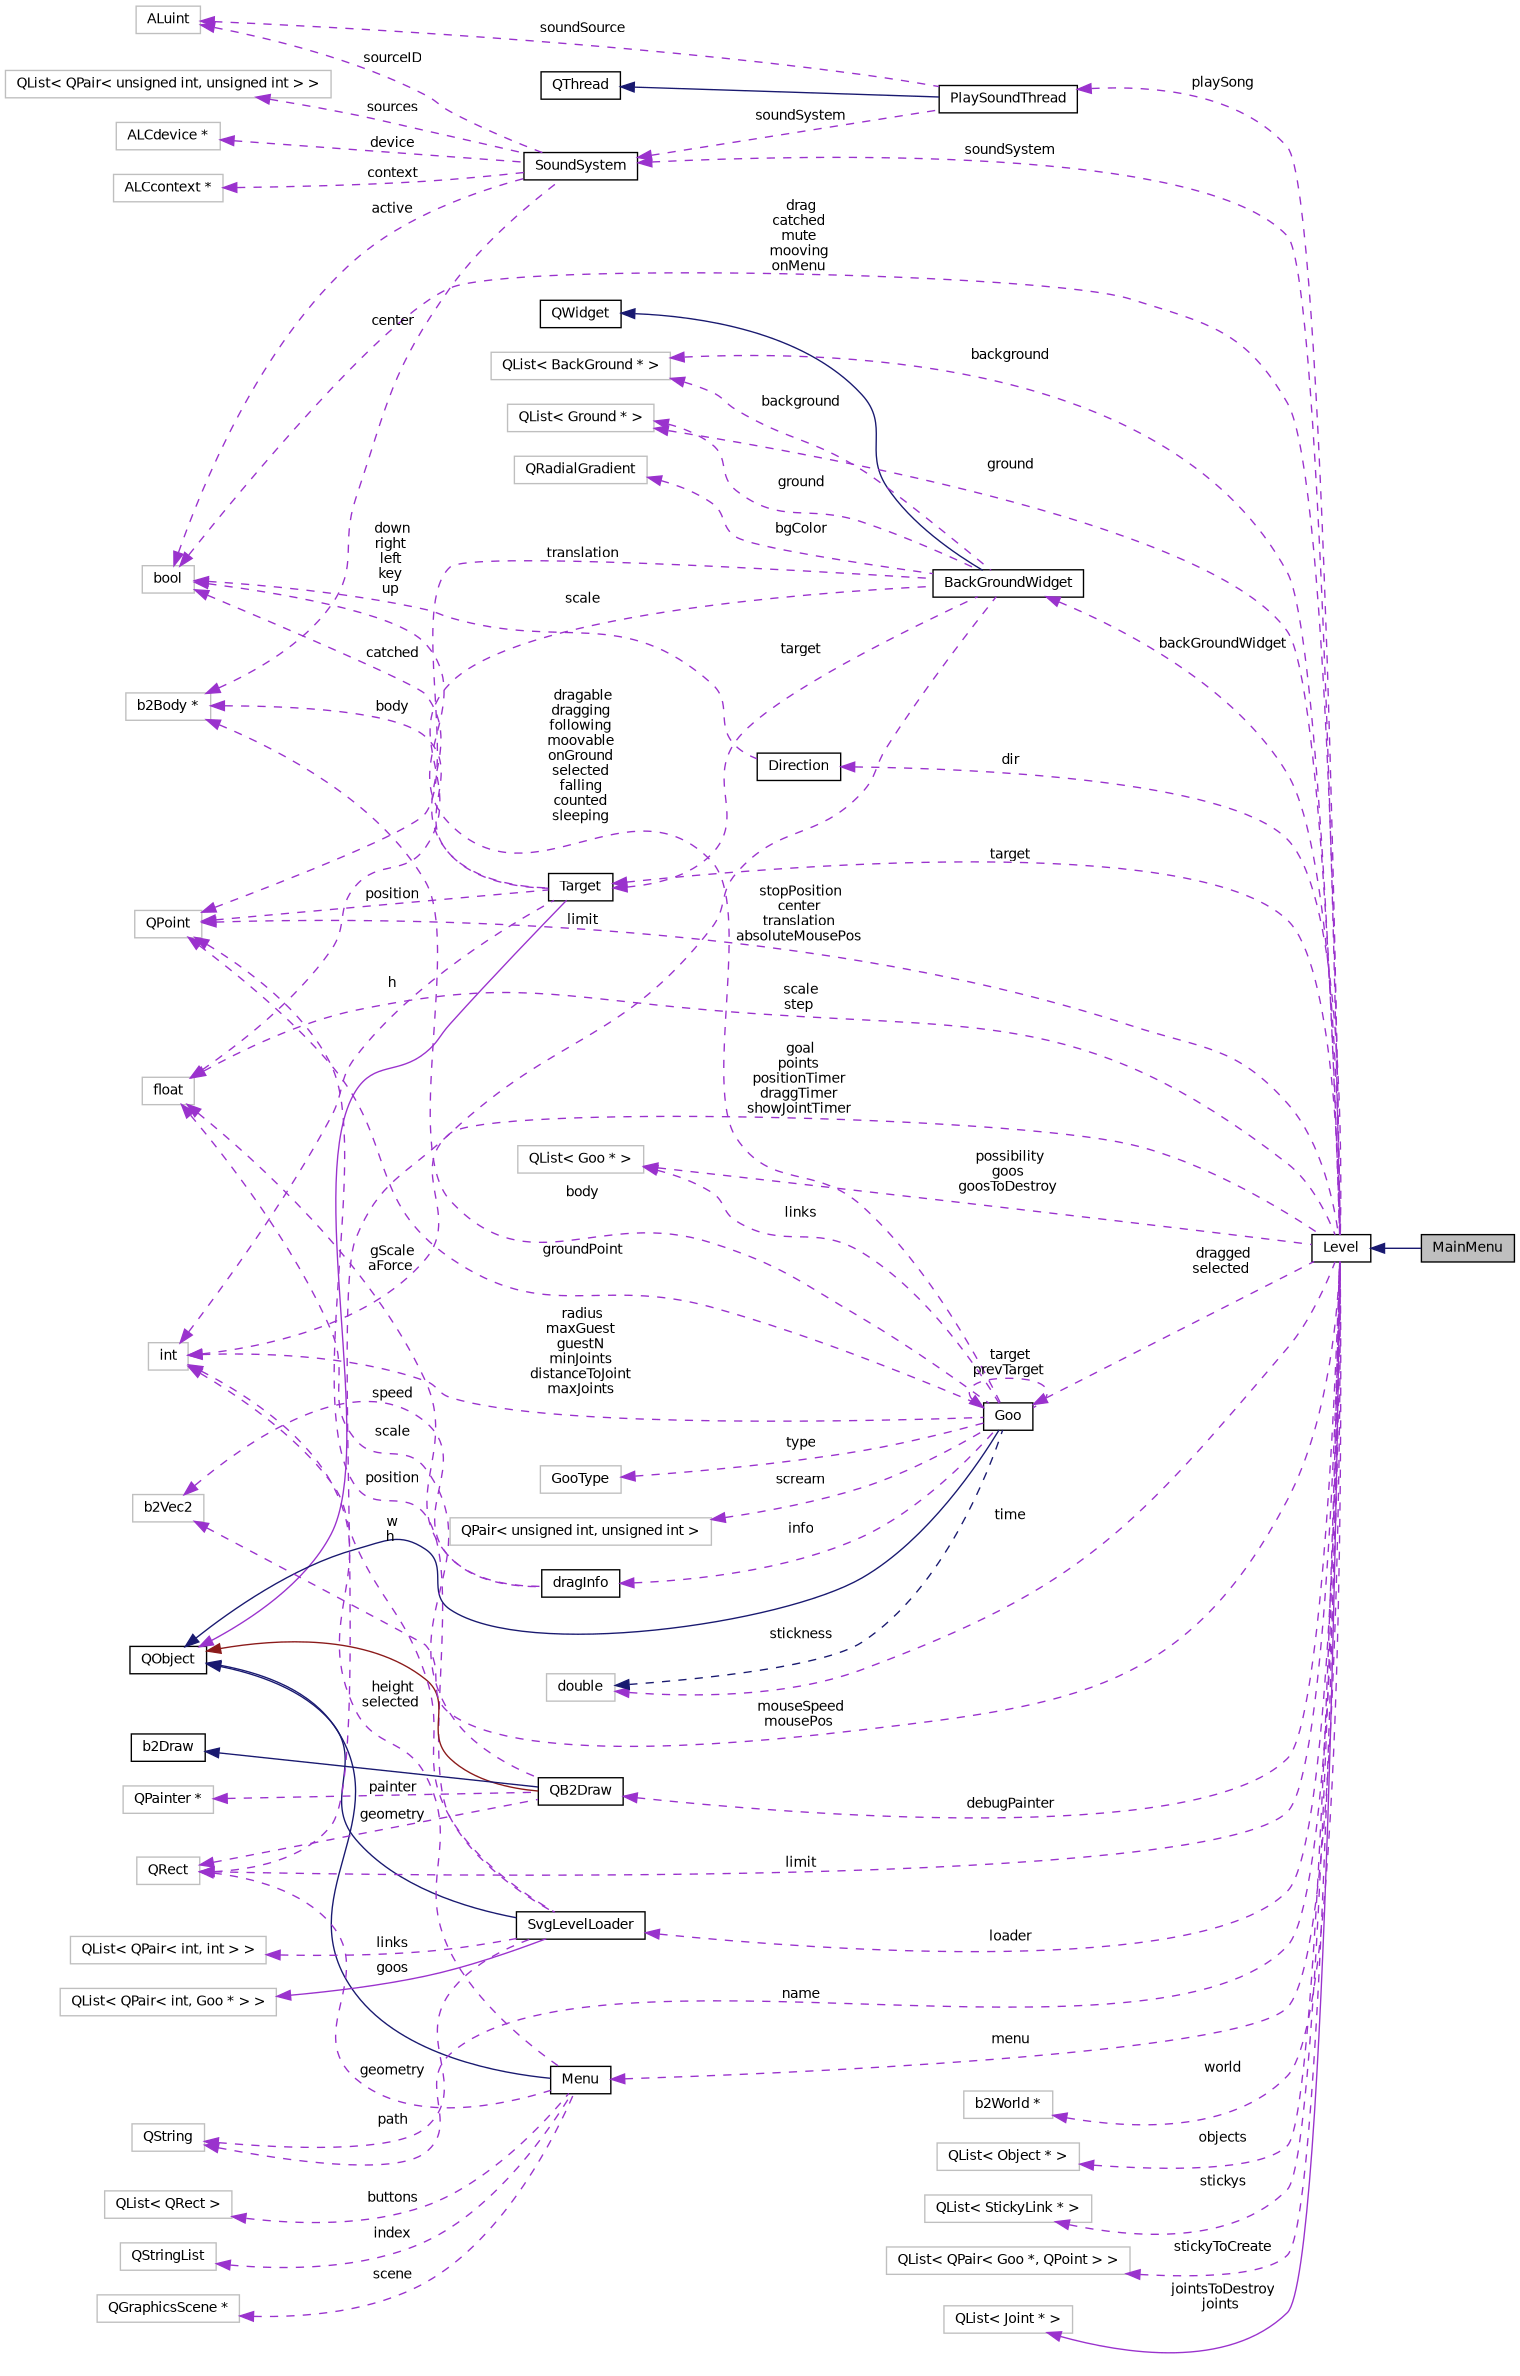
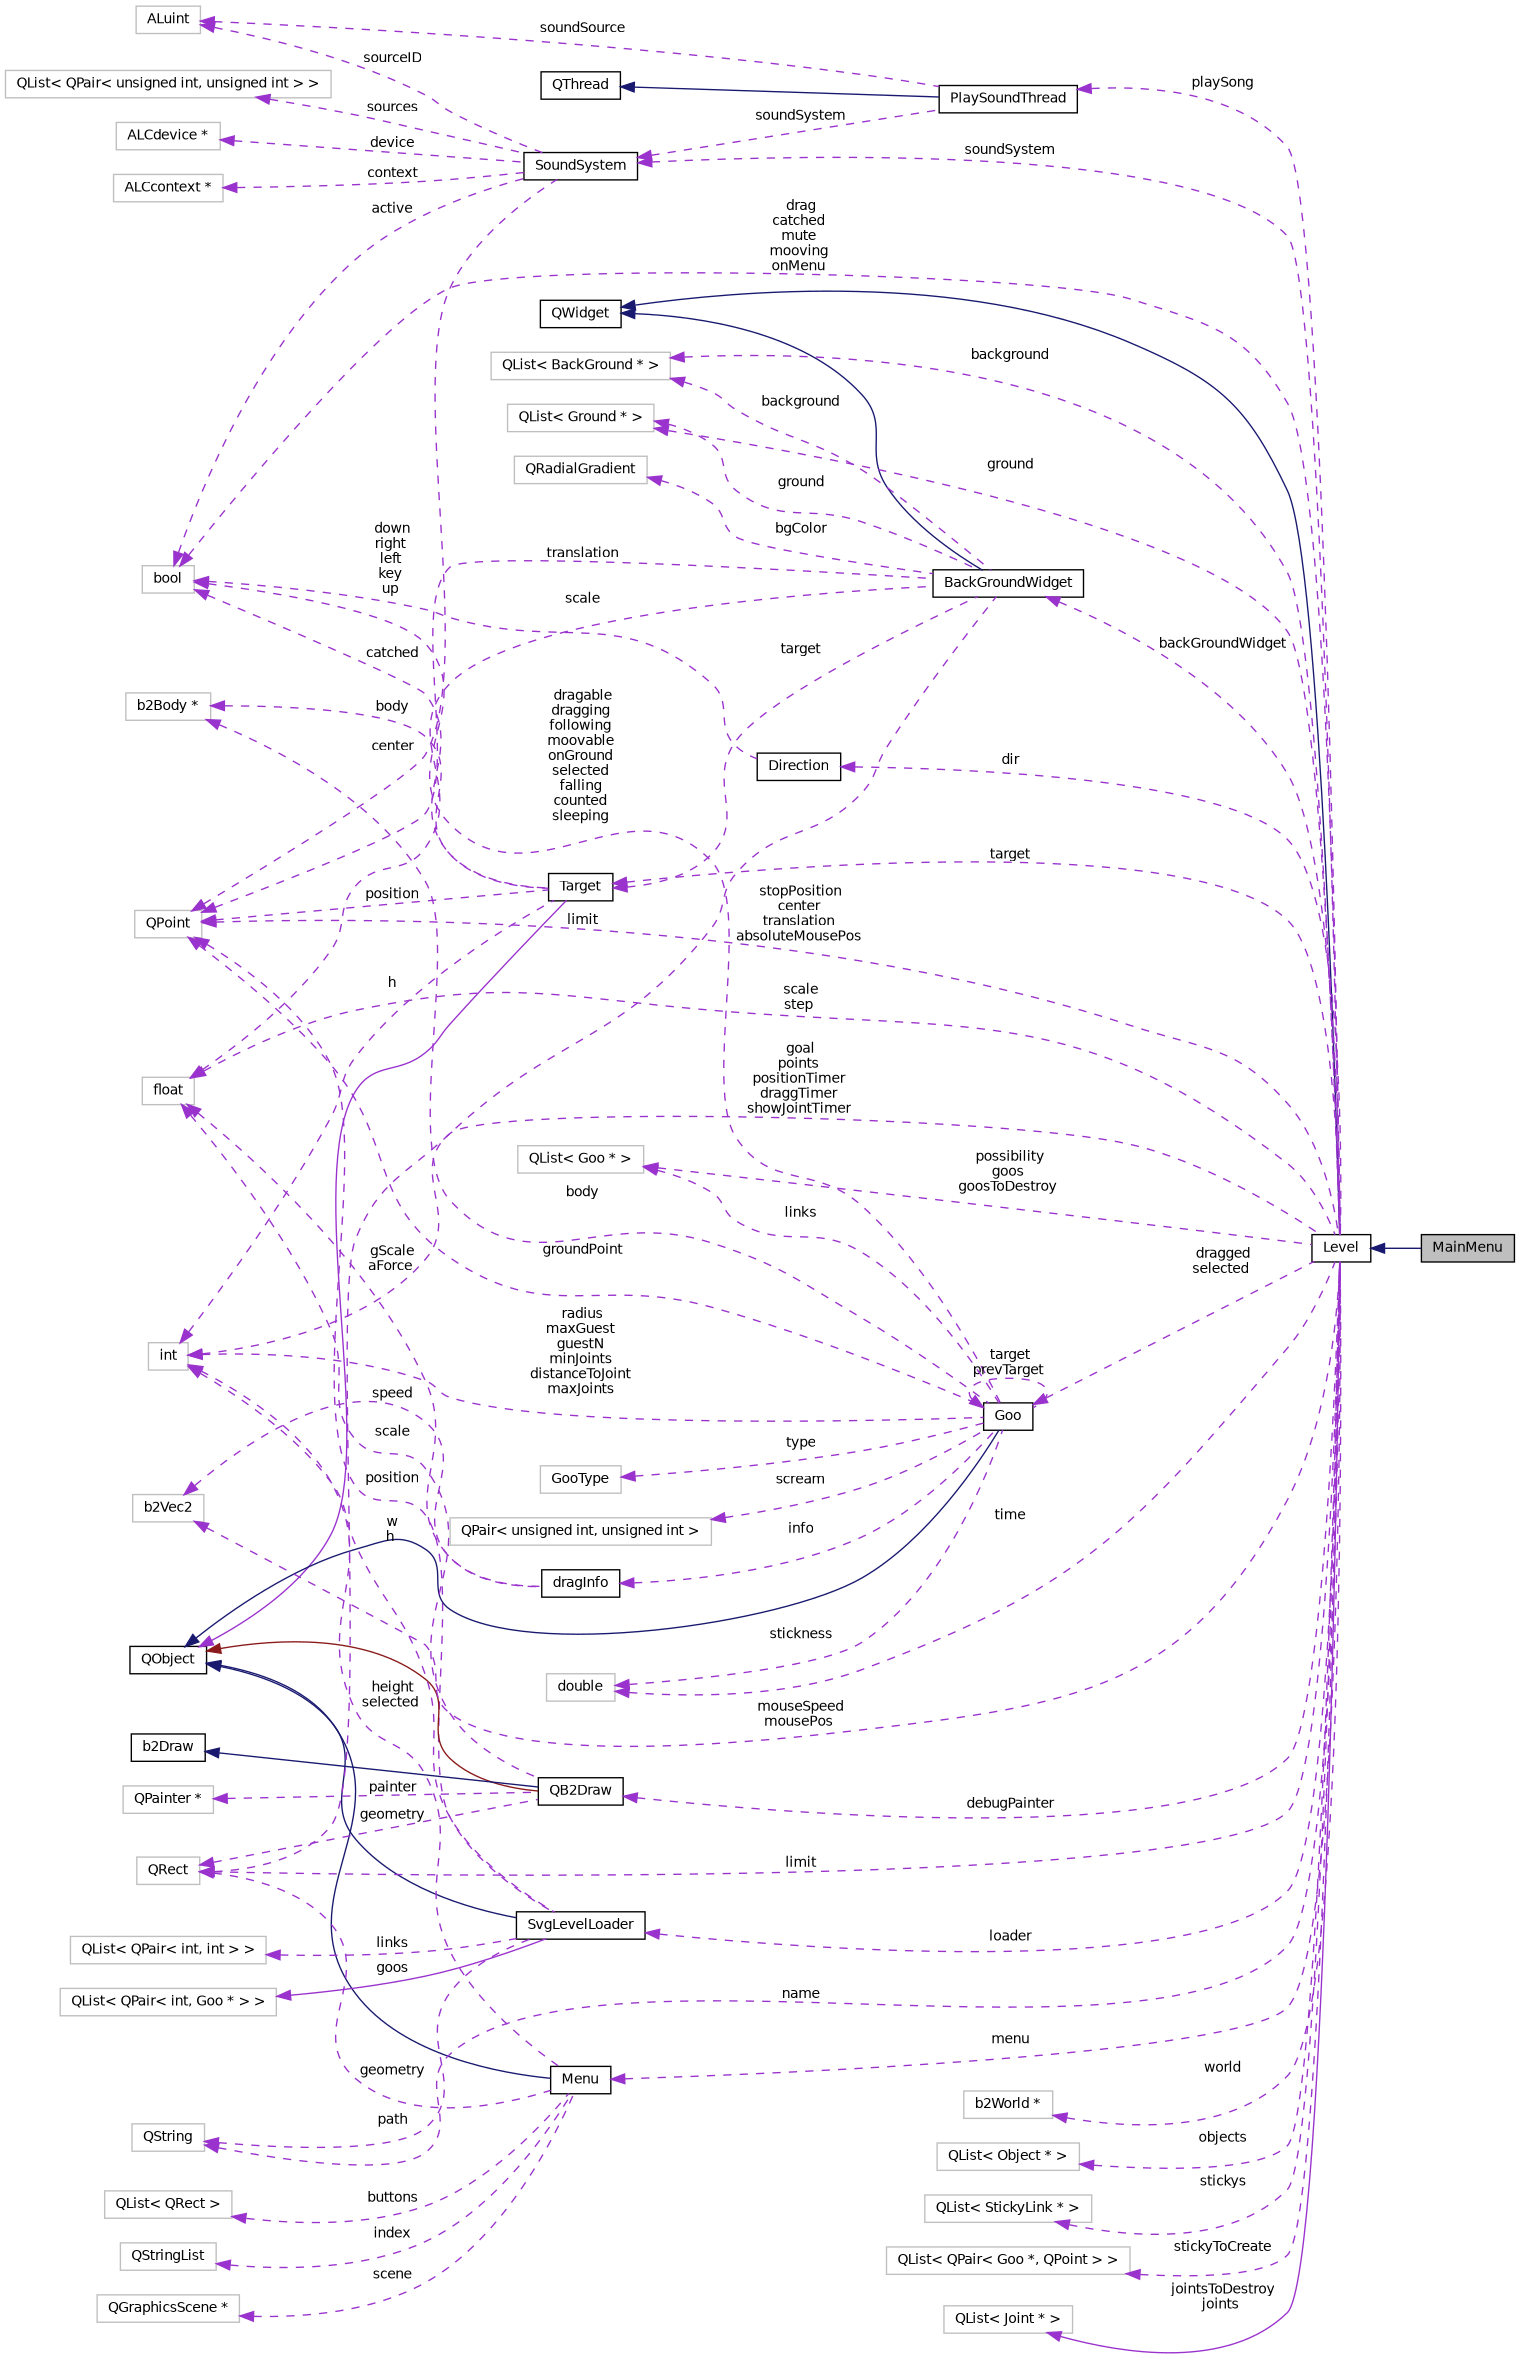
  digraph {
    rankdir=LR
    node [color=grey75 fillcolor=white fontname=Helvetica fontsize=10 shape=record style=filled]
    edge [color=darkorchid3 dir=back fontname=Helvetica fontsize=10 labelfontname=Helvetica labelfontsize=10 style=dashed]
    n1 [color=black fillcolor=grey75 fontcolor=black height=0.2 label=MainMenu width=0.4]
    n2 [color=black height=0.2 label=Level width=0.4]
    n3 [color=black height=0.2 label=QWidget width=0.4]
    n4 [color=black height=0.2 label=BackGroundWidget width=0.4]
    n5 [color=black height=0.2 label=PlaySoundThread width=0.4]
    n6 [color=black height=0.2 label=QThread width=0.4]
    n7 [height=0.2 label=ALuint width=0.4]
    n8 [color=black height=0.2 label=SoundSystem width=0.4]
    n9 [height=0.2 label="ALCdevice *" width=0.4]
    n10 [height=0.2 label=bool width=0.4]
    n11 [color=black height=0.2 label=Target width=0.4]
    n12 [color=black height=0.2 label=Goo width=0.4]
    n13 [color=black height=0.2 label=Direction width=0.4]
    n14 [height=0.2 label="QList\< QPair\< unsigned int, unsigned int \> \>" width=0.4]
    n15 [height=0.2 label="ALCcontext *" width=0.4]
    n16 [height=0.2 label=QPoint width=0.4]
    n17 [color=black height=0.2 label=SvgLevelLoader width=0.4]
    n18 [color=black height=0.2 label=QObject width=0.4]
    n19 [color=black height=0.2 label=QB2Draw width=0.4]
    n20 [color=black height=0.2 label=Menu width=0.4]
    n21 [height=0.2 label="b2Body *" width=0.4]
    n22 [height=0.2 label=int width=0.4]
    n23 [height=0.2 label="QList\< Goo * \>" width=0.4]
    n24 [height=0.2 label=double width=0.4]
    n25 [height=0.2 label="QList\< QPair\< int, Goo * \> \>" width=0.4]
    n26 [height=0.2 label=QString width=0.4]
    n27 [height=0.2 label="QList\< QPair\< int, int \> \>" width=0.4]
    n28 [height=0.2 label=b2Vec2 width=0.4]
    n29 [color=black height=0.2 label=dragInfo width=0.4]
    n30 [height=0.2 label=GooType width=0.4]
    n31 [height=0.2 label=float width=0.4]
    n32 [height=0.2 label="QPair\< unsigned int, unsigned int \>" width=0.4]
    n33 [height=0.2 label="QList\< BackGround * \>" width=0.4]
    n34 [height=0.2 label="QList\< Ground * \>" width=0.4]
    n35 [height=0.2 label=QRadialGradient width=0.4]
    n36 [height=0.2 label=QRect width=0.4]
    n37 [height=0.2 label="b2World *" width=0.4]
    n38 [height=0.2 label="QList\< Object * \>" width=0.4]
    n39 [height=0.2 label="QList\< StickyLink * \>" width=0.4]
    n40 [color=black height=0.2 label=b2Draw width=0.4]
    n41 [height=0.2 label="QPainter *" width=0.4]
    n42 [height=0.2 label="QGraphicsScene *" width=0.4]
    n43 [height=0.2 label="QList\< QRect \>" width=0.4]
    n44 [height=0.2 label=QStringList width=0.4]
    n45 [height=0.2 label="QList\< QPair\< Goo *, QPoint \> \>" width=0.4]
    n46 [height=0.2 label="QList\< Joint * \>" width=0.4]
    n2 -> n1 [color=midnightblue style=solid]
+   n3 -> n2 [color=midnightblue style=solid]
    n3 -> n4 [color=midnightblue style=solid]
    n4 -> n2 [label=" backGroundWidget"]
    n5 -> n2 [label=" playSong"]
    n6 -> n5 [color=midnightblue style=solid]
    n7 -> n5 [label=" soundSource"]
    n7 -> n8 [label=" sourceID"]
    n8 -> n2 [label=" soundSystem"]
    n8 -> n5 [label=" soundSystem"]
    n9 -> n8 [label=" device"]
    n10 -> n2 [label=" drag\ncatched\nmute\nmooving\nonMenu"]
    n10 -> n8 [label=" active"]
    n10 -> n11 [label=" catched"]
    n10 -> n12 [label=" dragable\ndragging\nfollowing\nmoovable\nonGround\nselected\nfalling\ncounted\nsleeping"]
    n10 -> n13 [label=" down\nright\nleft\nkey\nup"]
    n11 -> n2 [label=" target"]
    n11 -> n4 [label=" target"]
    n12 -> n2 [label=" dragged\nselected"]
    n12 -> n12 [label=" target\nprevTarget"]
    n13 -> n2 [label=" dir"]
    n14 -> n8 [label=" sources"]
    n15 -> n8 [label=" context"]
    n16 -> n2 [label=" stopPosition\ncenter\ntranslation\nabsoluteMousePos"]
    n16 -> n4 [label=" translation"]
-   n21 -> n8 [label=" center"]
+   n16 -> n8 [label=" center"]
    n16 -> n11 [label=" position"]
    n16 -> n12 [label=" groundPoint"]
    n16 -> n17 [label=" position"]
    n17 -> n2 [label=" loader"]
    n18 -> n11 [style=solid]
    n18 -> n12 [color=midnightblue style=solid]
    n18 -> n17 [color=midnightblue style=solid]
    n18 -> n19 [color=firebrick4 style=solid]
    n18 -> n20 [color=midnightblue style=solid]
    n19 -> n2 [label=" debugPainter"]
    n20 -> n2 [label=" menu"]
    n21 -> n11 [label=" body"]
    n21 -> n12 [label=" body"]
    n22 -> n2 [label=" goal\npoints\npositionTimer\ndraggTimer\nshowJointTimer"]
    n22 -> n11 [label=" h"]
    n22 -> n12 [label=" radius\nmaxGuest\nguestN\nminJoints\ndistanceToJoint\nmaxJoints"]
    n22 -> n17 [label=" w\nh"]
    n22 -> n20 [label=" height\nselected"]
    n23 -> n2 [label=" possibility\ngoos\ngoosToDestroy"]
    n23 -> n12 [label=" links"]
    n24 -> n2 [label=" time"]
-   n24 -> n12 [color=midnightblue label=" stickness"]
+   n24 -> n12 [label=" stickness"]
    n25 -> n17 [label=" goos" style=solid]
    n26 -> n2 [label=" name"]
    n26 -> n17 [label=" path"]
    n27 -> n17 [label=" links"]
    n28 -> n2 [label=" mouseSpeed\nmousePos"]
    n28 -> n29 [label=" speed"]
    n29 -> n12 [label=" info"]
    n30 -> n12 [label=" type"]
    n31 -> n2 [label=" scale\nstep"]
    n31 -> n4 [label=" scale"]
    n31 -> n19 [label=" scale"]
    n31 -> n29 [label=" gScale\naForce"]
    n32 -> n12 [label=" scream"]
    n33 -> n2 [label=" background"]
    n33 -> n4 [label=" background"]
    n34 -> n2 [label=" ground"]
    n34 -> n4 [label=" ground"]
    n35 -> n4 [label=" bgColor"]
    n36 -> n2 [label=" limit"]
    n36 -> n4 [label=" limit"]
    n36 -> n19 [label=" geometry"]
    n36 -> n20 [label=" geometry"]
    n37 -> n2 [label=" world"]
    n38 -> n2 [label=" objects"]
    n39 -> n2 [label=" stickys"]
    n40 -> n19 [color=midnightblue style=solid]
    n41 -> n19 [label=" painter"]
    n42 -> n20 [label=" scene"]
    n43 -> n20 [label=" buttons"]
    n44 -> n20 [label=" index"]
    n45 -> n2 [label=" stickyToCreate"]
    n46 -> n2 [label=" jointsToDestroy\njoints" style=solid]
  }
